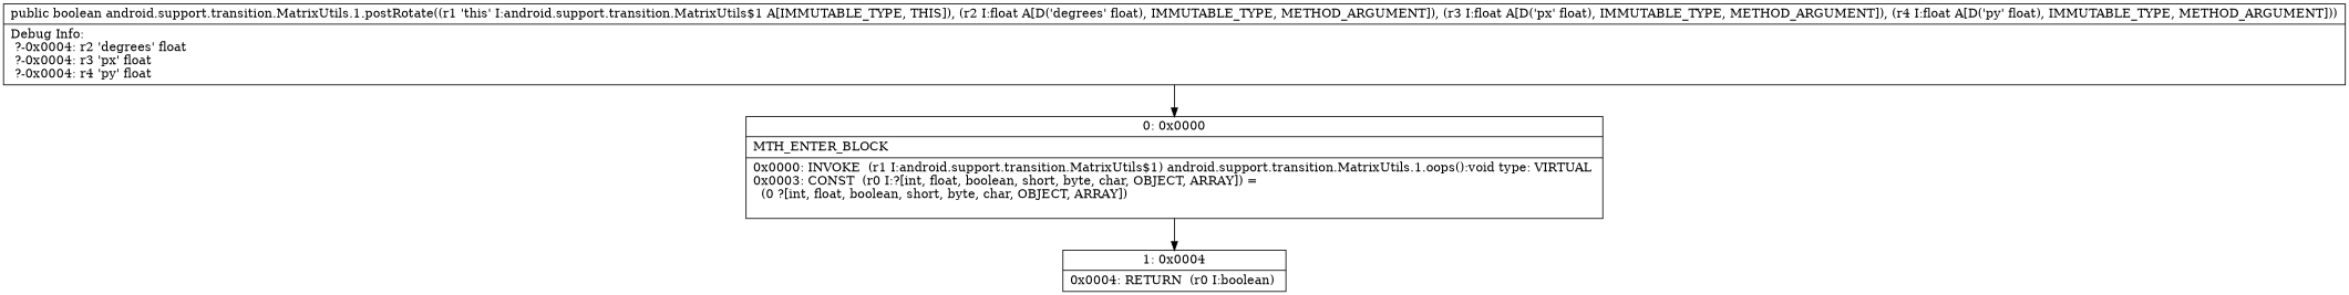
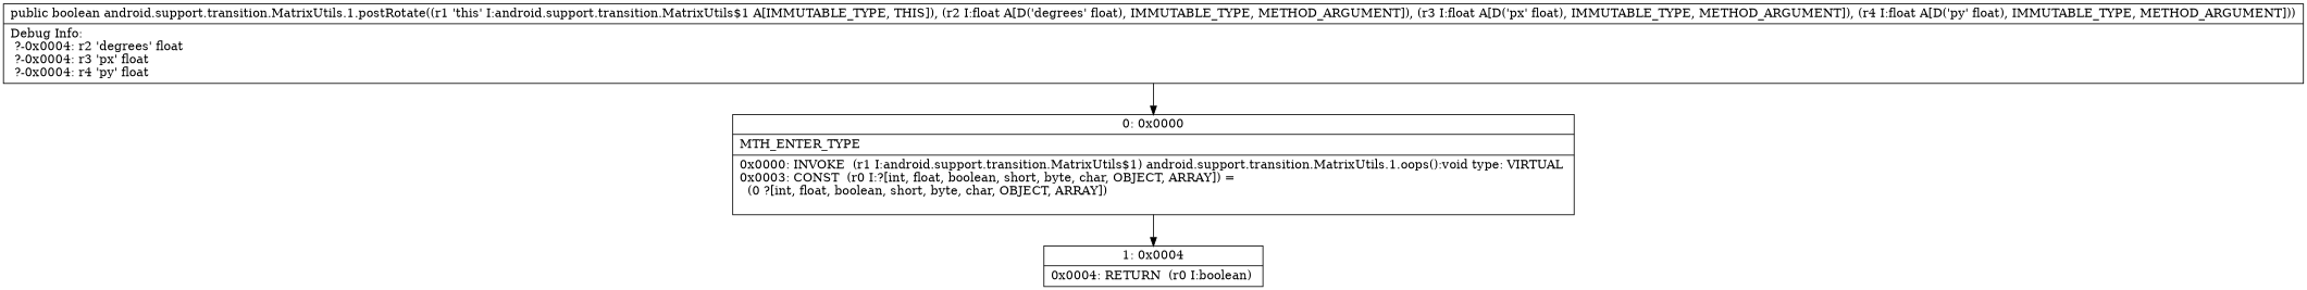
  digraph {
    node [shape=record]
-   n1 [label="{0\:\ 0x0000|MTH_ENTER_BLOCK\l|0x0000: INVOKE  (r1 I:android.support.transition.MatrixUtils$1) android.support.transition.MatrixUtils.1.oops():void type: VIRTUAL \l0x0003: CONST  (r0 I:?[int, float, boolean, short, byte, char, OBJECT, ARRAY]) = \l  (0 ?[int, float, boolean, short, byte, char, OBJECT, ARRAY])\l \l}"]
+   n1 [label="{0\:\ 0x0000|MTH_ENTER_TYPE\l|0x0000: INVOKE  (r1 I:android.support.transition.MatrixUtils$1) android.support.transition.MatrixUtils.1.oops():void type: VIRTUAL \l0x0003: CONST  (r0 I:?[int, float, boolean, short, byte, char, OBJECT, ARRAY]) = \l  (0 ?[int, float, boolean, short, byte, char, OBJECT, ARRAY])\l \l}"]
    n2 [label="{1\:\ 0x0004|0x0004: RETURN  (r0 I:boolean) \l}"]
    n3 [label="{public boolean android.support.transition.MatrixUtils.1.postRotate((r1 'this' I:android.support.transition.MatrixUtils$1 A[IMMUTABLE_TYPE, THIS]), (r2 I:float A[D('degrees' float), IMMUTABLE_TYPE, METHOD_ARGUMENT]), (r3 I:float A[D('px' float), IMMUTABLE_TYPE, METHOD_ARGUMENT]), (r4 I:float A[D('py' float), IMMUTABLE_TYPE, METHOD_ARGUMENT]))  | Debug Info:\l  ?\-0x0004: r2 'degrees' float\l  ?\-0x0004: r3 'px' float\l  ?\-0x0004: r4 'py' float\l}"]
    n1 -> n2
    n3 -> n1
  }
